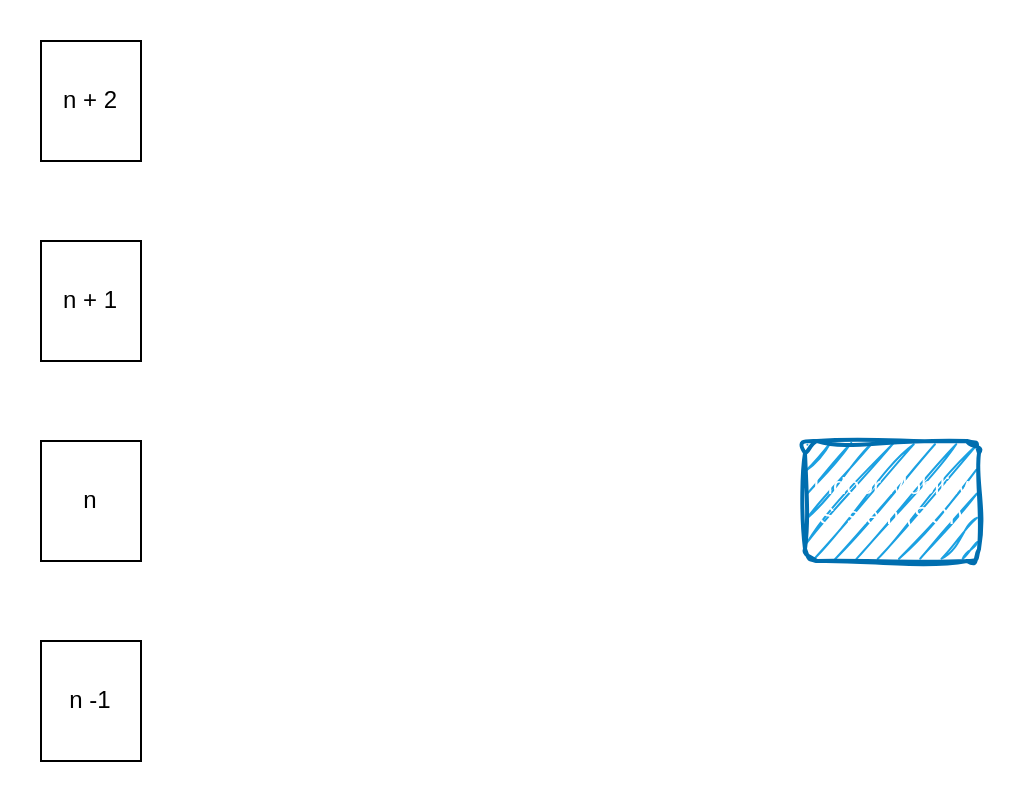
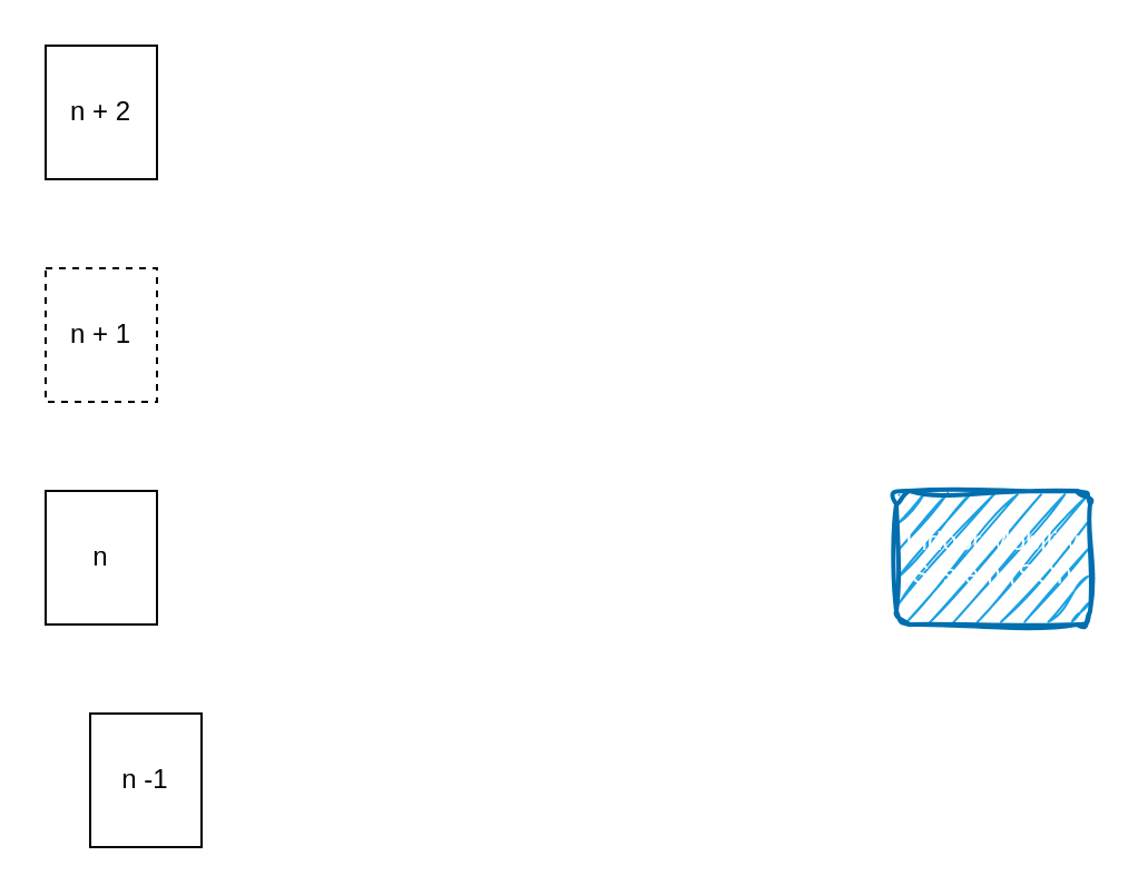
  <mxCell id="0" />
  <mxCell id="1" parent="0" />
- <mxCell id="2" value="n + 1" style="rounded=0;whiteSpace=wrap;html=1;" vertex="1" parent="1"><mxGeometry y="120" width="50" height="60" as="geometry" x="20" /></mxCell>
+ <mxCell id="2" value="n + 1" style="rounded=0;whiteSpace=wrap;html=1;dashed=1;" vertex="1" parent="1"><mxGeometry y="120" width="50" height="60" as="geometry" x="20" /></mxCell>
  <mxCell id="3" value="n" style="rounded=0;whiteSpace=wrap;html=1;" vertex="1" parent="1"><mxGeometry y="220" width="50" height="60" as="geometry" x="20" /></mxCell>
  <mxCell id="4" value="n + 2" style="rounded=0;whiteSpace=wrap;html=1;" vertex="1" parent="1"><mxGeometry y="20" width="50" height="60" as="geometry" x="20" /></mxCell>
- <mxCell id="5" value="n -1" style="rounded=0;whiteSpace=wrap;html=1;" vertex="1" parent="1"><mxGeometry y="320" width="50" height="60" as="geometry" x="20" /></mxCell>
+ <mxCell id="5" value="n -1" style="rounded=0;whiteSpace=wrap;html=1;" vertex="1" parent="1"><mxGeometry x="40" y="320" width="50" height="60" as="geometry" /></mxCell>
  <mxCell id="6" value="Indoor Mobility System (SOI)" style="rounded=1;whiteSpace=wrap;html=1;fillColor=#1ba1e2;fontColor=#ffffff;strokeColor=#006EAF;strokeWidth=2;shadow=0;sketch=1;curveFitting=1;jiggle=2;glass=0;arcSize=10;" vertex="1" parent="1"><mxGeometry x="402" y="220" width="87" height="60" as="geometry" /></mxCell>
